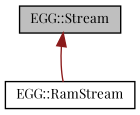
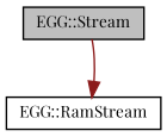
  digraph {
    fontname="Playfair Display"
    node [color=black fontname="Playfair Display" fontsize=10 shape=record style=filled]
    n1 [fillcolor=grey75 fontcolor=black height=0.2 label="EGG::Stream" width=0.4]
    n2 [fillcolor=white height=0.2 label="EGG::RamStream" width=0.4]
-   n1 -> n2 [color=firebrick4 dir=back fontname="Playfair Display" fontsize=10 labelfontname=FreeMono labelfontsize=10 style=solid]
+   n2 -> n1 [color=firebrick4 dir=back fontname="Playfair Display" fontsize=10 labelfontname=FreeMono labelfontsize=10 style=solid]
  }
